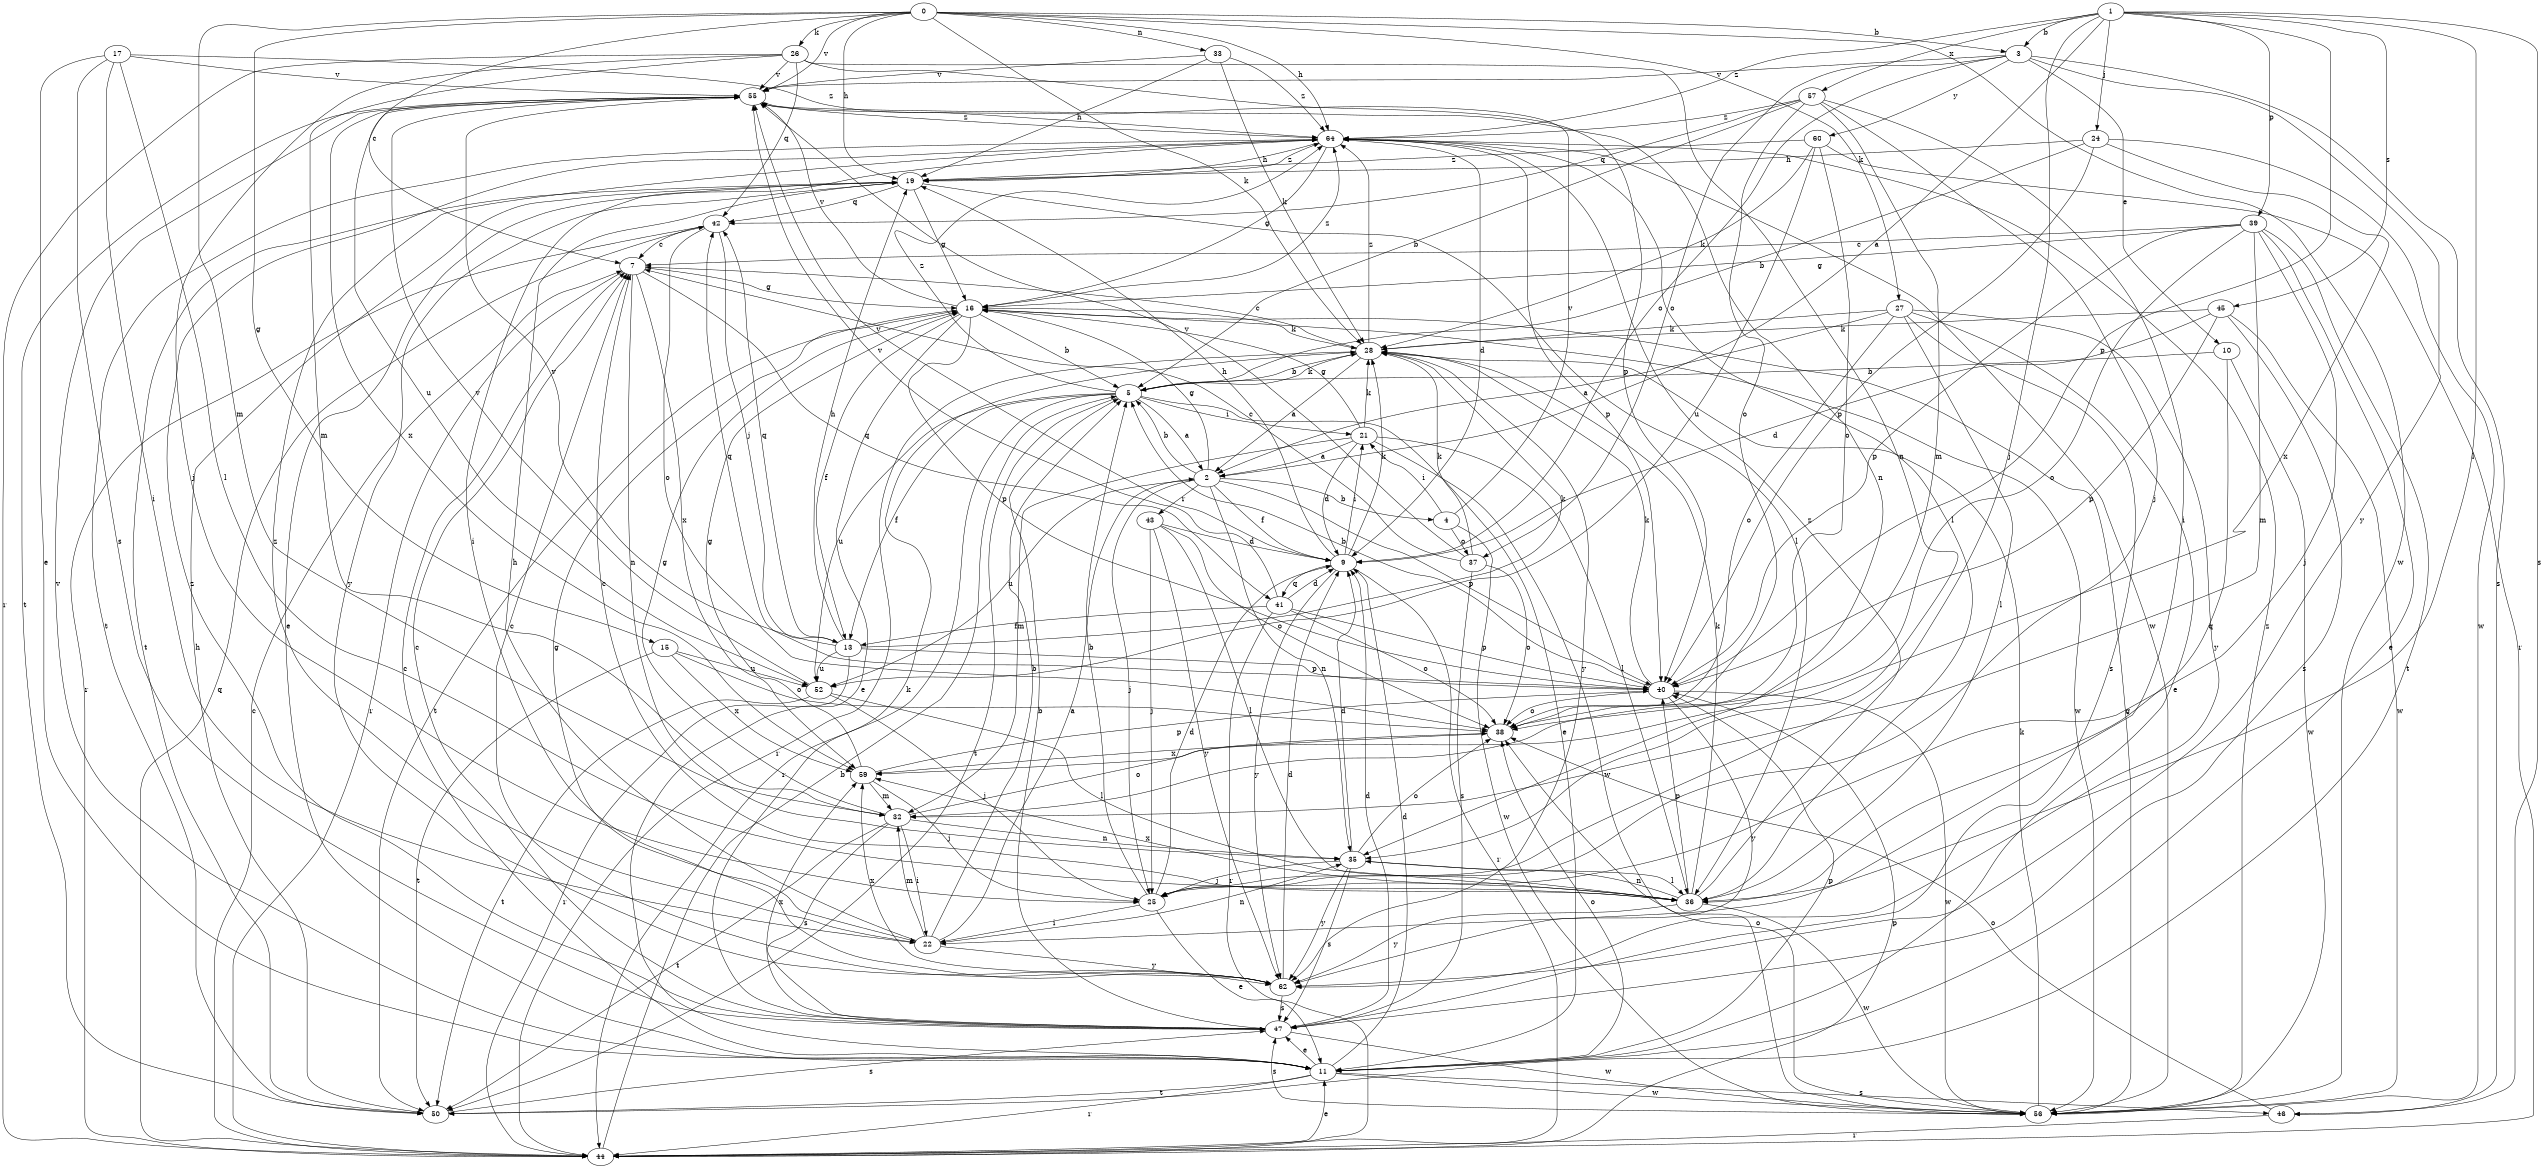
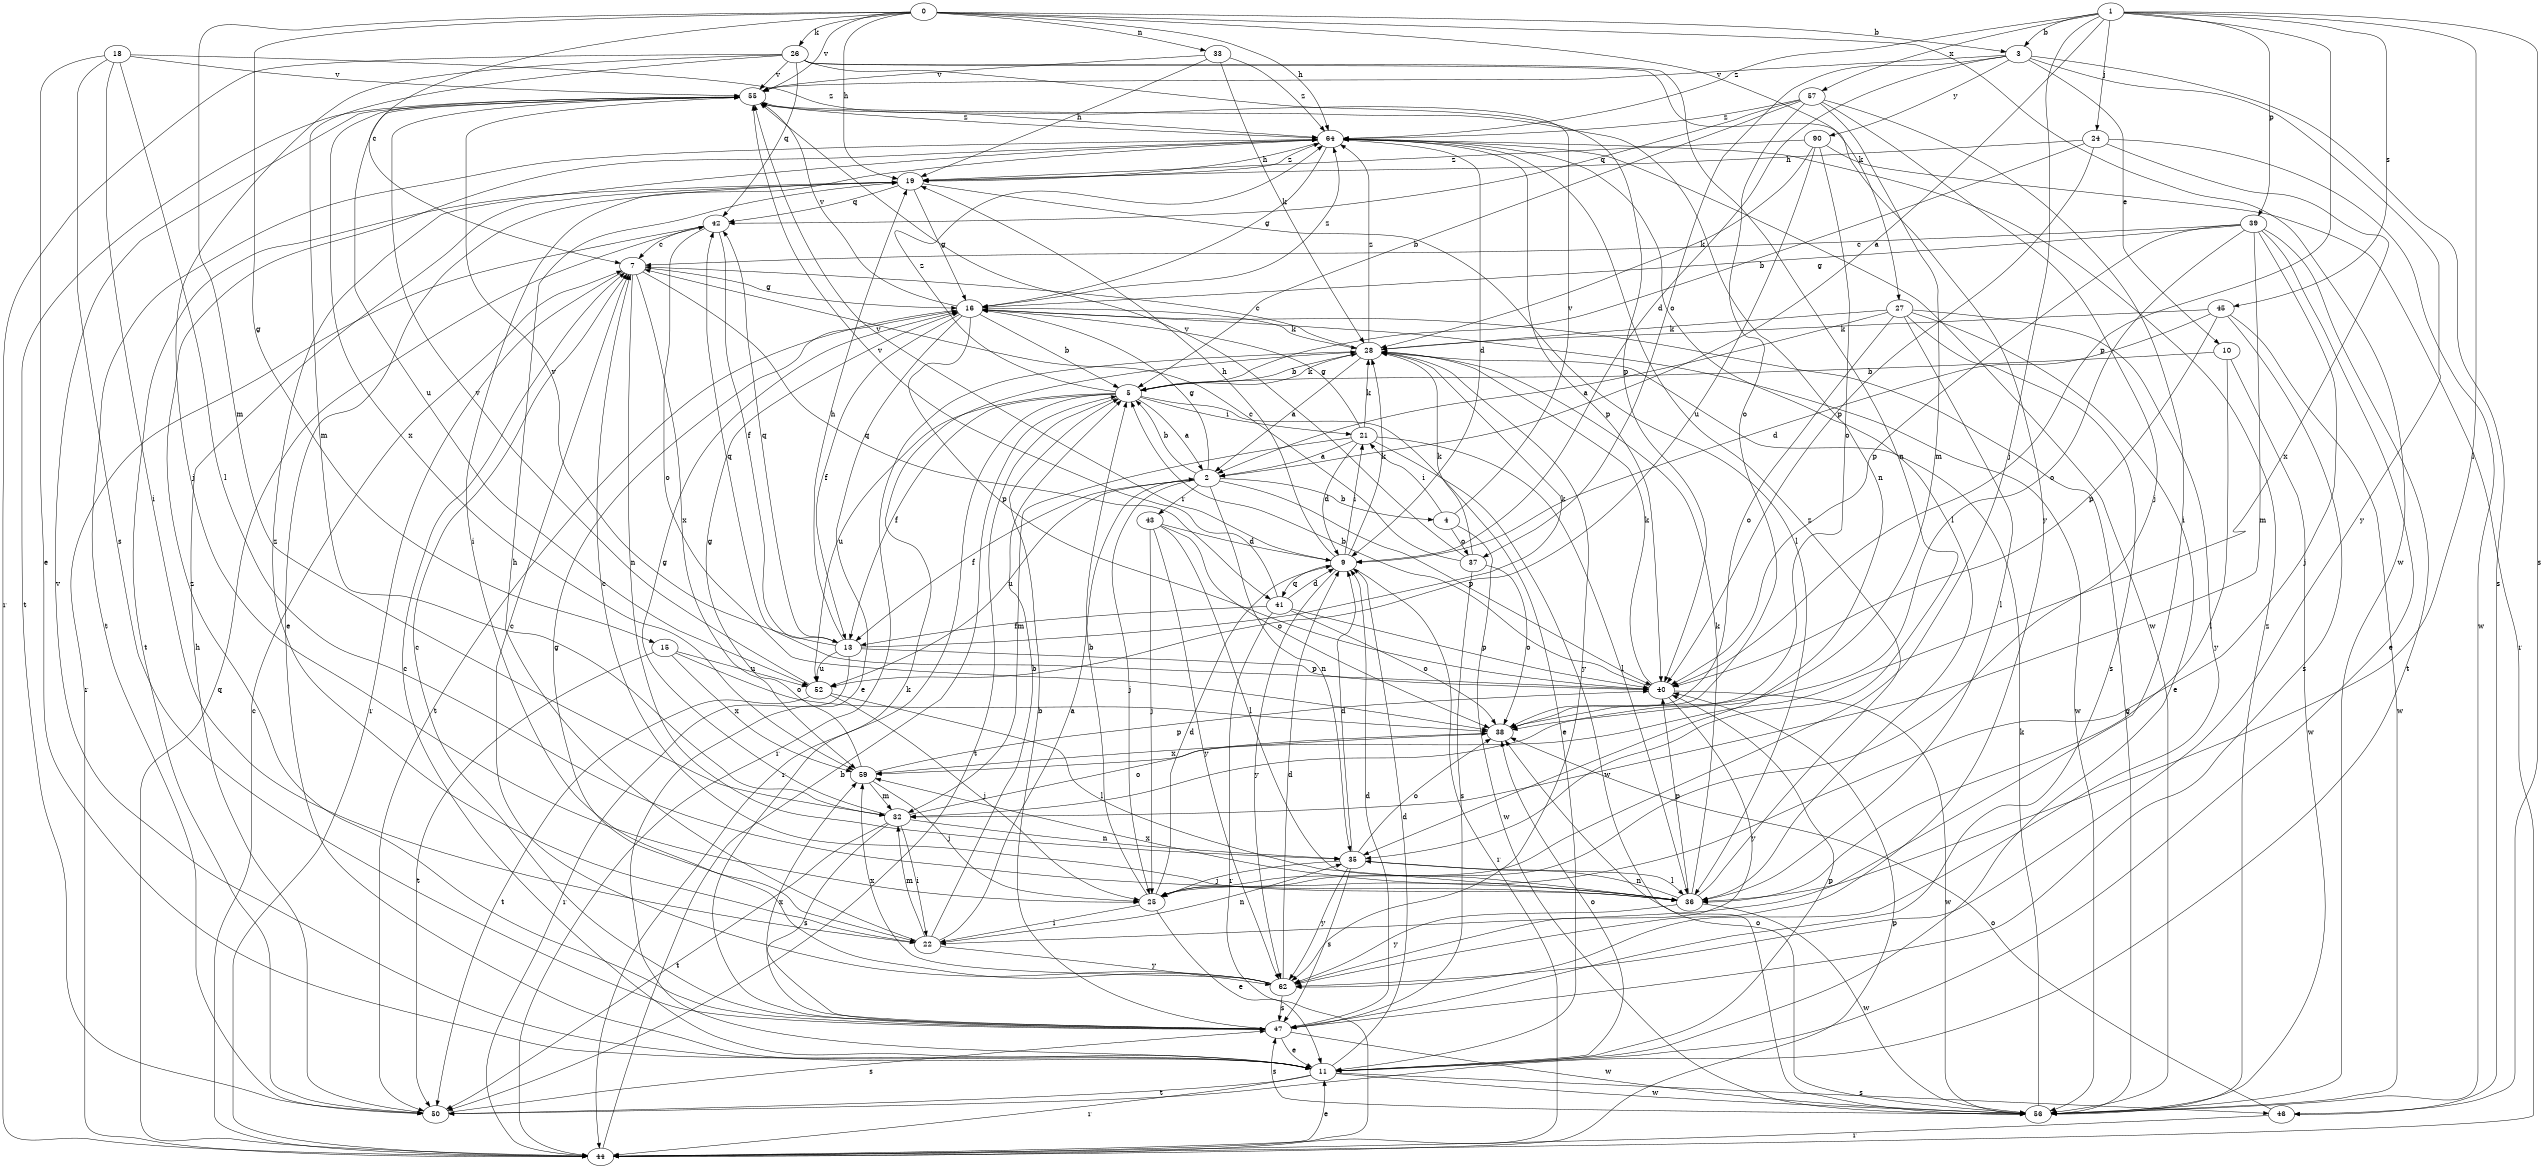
  strict digraph {
    0
    3
    7
    15
    19
    26
    27
    28
    32
    33
    55
    56
    64
    46
    9
    10
    37
-   60
+   60 [label=90]
    62
    16
    35
    44
    41
    59
    52
    50
    38
-   17
+   17 [label=18]
    n29 [label=36]
    11
    22
    47
    42
    25
    40
    2
    5
    1
    24
    39
    45
    57
    4
    13
    43
    21
    0 -> 3 [label=b]
    0 -> 7 [label=c]
    0 -> 15 [label=g]
    0 -> 19 [label=h]
    0 -> 26 [label=k]
    0 -> 27 [label=k]
-   0 -> 28 [label=k]
    0 -> 32 [label=m]
    0 -> 33 [label=n]
    0 -> 55 [label=v]
    0 -> 56 [label=w]
    0 -> 64 [label=h]
    3 -> 55 [label=v]
    3 -> 46 [label=s]
-   3 -> 9 [label=o]
+   3 -> 9 [label=d]
    3 -> 10 [label=e]
    3 -> 37 [label=o]
    3 -> 60 [label=y]
    3 -> 62 [label=y]
    7 -> 16 [label=g]
    7 -> 35 [label=n]
    7 -> 44 [label=r]
    7 -> 41 [label=q]
    7 -> 59 [label=x]
    15 -> 59 [label=x]
    15 -> 52 [label=u]
    15 -> 50 [label=t]
    15 -> 38 [label=o]
    19 -> 64 [label=z]
    19 -> 16 [label=g]
    19 -> 50 [label=t]
    19 -> n29 [label=l]
    19 -> 11 [label=e]
    19 -> 42 [label=q]
    26 -> 32 [label=m]
    26 -> 55 [label=v]
-   19 -> 62 [label=y]
+   26 -> 62 [label=y]
    26 -> 35 [label=n]
    26 -> 44 [label=r]
    26 -> 42 [label=q]
    26 -> 25 [label=j]
    26 -> 40 [label=p]
    27 -> 28 [label=k]
    27 -> 62 [label=y]
    27 -> 38 [label=o]
    27 -> n29 [label=l]
    27 -> 11 [label=e]
    27 -> 47 [label=s]
    27 -> 2 [label=a]
    28 -> 7 [label=c]
    28 -> 64 [label=z]
    28 -> 62 [label=y]
    28 -> 44 [label=r]
    28 -> 2 [label=a]
    28 -> 5 [label=b]
    32 -> 16 [label=g]
    32 -> 35 [label=n]
    32 -> 50 [label=t]
    32 -> 38 [label=o]
    32 -> 22 [label=i]
    32 -> 47 [label=s]
    33 -> 19 [label=h]
    33 -> 28 [label=k]
    33 -> 55 [label=v]
    33 -> 64 [label=z]
    55 -> 64 [label=z]
    55 -> 35 [label=n]
    55 -> 59 [label=x]
    55 -> 52 [label=u]
    55 -> 50 [label=t]
    56 -> 28 [label=k]
    56 -> 64 [label=z]
    56 -> 16 [label=g]
    56 -> 38 [label=o]
    56 -> 47 [label=s]
    64 -> 19 [label=h]
    64 -> 56 [label=w]
    64 -> 9 [label=d]
    64 -> 16 [label=g]
    64 -> 50 [label=t]
    64 -> n29 [label=l]
    64 -> 22 [label=i]
    64 -> 40 [label=p]
    46 -> 44 [label=r]
    46 -> 38 [label=o]
    9 -> 19 [label=h]
    9 -> 28 [label=k]
    9 -> 55 [label=v]
    9 -> 62 [label=y]
    9 -> 44 [label=r]
    9 -> 41 [label=q]
    9 -> 21 [label=i]
    10 -> 56 [label=w]
-   10 -> n29 [label=q]
+   10 -> n29 [label=l]
    10 -> 5 [label=b]
    37 -> 7 [label=c]
    37 -> 28 [label=k]
    37 -> 55 [label=v]
    37 -> 38 [label=o]
    37 -> 47 [label=s]
    60 -> 19 [label=z]
    60 -> 28 [label=k]
    60 -> 44 [label=r]
    60 -> 52 [label=u]
    60 -> 38 [label=o]
    62 -> 7 [label=c]
    62 -> 9 [label=d]
    62 -> 16 [label=g]
    62 -> 59 [label=x]
    62 -> 47 [label=s]
    16 -> 28 [label=k]
    16 -> 55 [label=v]
    16 -> 56 [label=w]
    16 -> 64 [label=z]
    16 -> 50 [label=t]
    16 -> 11 [label=e]
    16 -> 40 [label=p]
    16 -> 5 [label=b]
    16 -> 13 [label=f]
    35 -> 9 [label=d]
    35 -> 62 [label=y]
    35 -> 38 [label=o]
    35 -> n29 [label=l]
    35 -> 47 [label=s]
    35 -> 25 [label=j]
    44 -> 7 [label=c]
    44 -> 11 [label=e]
    44 -> 42 [label=q]
    44 -> 40 [label=p]
    44 -> 5 [label=b]
    41 -> 55 [label=v]
    41 -> 9 [label=d]
    41 -> 44 [label=r]
    41 -> 38 [label=o]
    41 -> 40 [label=p]
    41 -> 13 [label=f]
    59 -> 32 [label=m]
    59 -> 16 [label=g]
    59 -> 25 [label=j]
    59 -> 40 [label=p]
    52 -> 55 [label=v]
    52 -> 50 [label=t]
    52 -> n29 [label=l]
    52 -> 25 [label=j]
    50 -> 19 [label=h]
    50 -> 47 [label=s]
    38 -> 59 [label=x]
    17 -> 55 [label=v]
    17 -> 64 [label=z]
    17 -> n29 [label=l]
    17 -> 11 [label=e]
    17 -> 22 [label=i]
    17 -> 47 [label=s]
    n29 -> 7 [label=c]
    n29 -> 28 [label=k]
    n29 -> 56 [label=w]
    n29 -> 64 [label=z]
    n29 -> 62 [label=y]
    n29 -> 35 [label=n]
    n29 -> 59 [label=x]
    n29 -> 40 [label=p]
    11 -> 7 [label=c]
    11 -> 55 [label=v]
    11 -> 56 [label=w]
    11 -> 46 [label=s]
    11 -> 9 [label=d]
    11 -> 44 [label=r]
    11 -> 50 [label=t]
    11 -> 38 [label=o]
    11 -> 40 [label=p]
    22 -> 19 [label=h]
    22 -> 32 [label=m]
    22 -> 64 [label=z]
    22 -> 62 [label=y]
    22 -> 35 [label=n]
    22 -> 2 [label=a]
    22 -> 5 [label=b]
    47 -> 7 [label=c]
    47 -> 28 [label=k]
    47 -> 56 [label=w]
    47 -> 64 [label=z]
    47 -> 9 [label=d]
    47 -> 59 [label=x]
-   11 -> 47 [label=e]
+   47 -> 11 [label=e]
    47 -> 5 [label=b]
    42 -> 7 [label=c]
    42 -> 44 [label=r]
    42 -> 38 [label=o]
-   42 -> 13 [label=j]
+   42 -> 13 [label=f]
    25 -> 9 [label=d]
    25 -> 11 [label=e]
    25 -> 22 [label=i]
    25 -> 5 [label=b]
    40 -> 28 [label=k]
    40 -> 56 [label=w]
    40 -> 62 [label=y]
-   40 -> 38 [label=o]
    40 -> 42 [label=q]
    40 -> 5 [label=b]
    2 -> 16 [label=g]
    2 -> 35 [label=n]
    2 -> 52 [label=u]
    2 -> 25 [label=j]
    2 -> 40 [label=p]
    2 -> 5 [label=b]
    2 -> 4 [label=b]
-   2 -> 9 [label=f]
+   2 -> 13 [label=f]
    2 -> 43 [label=r]
    5 -> 28 [label=k]
    5 -> 64 [label=z]
    5 -> 44 [label=r]
    5 -> 52 [label=u]
    5 -> 50 [label=t]
    5 -> 11 [label=e]
    5 -> 2 [label=a]
    5 -> 13 [label=f]
    5 -> 21 [label=i]
    1 -> 3 [label=b]
    1 -> 64 [label=z]
    1 -> 46 [label=s]
    1 -> n29 [label=l]
    1 -> 25 [label=j]
    1 -> 40 [label=p]
    1 -> 2 [label=a]
    1 -> 24 [label=j]
    1 -> 39 [label=p]
    1 -> 45 [label=s]
    1 -> 57 [label=x]
    24 -> 19 [label=h]
    24 -> 56 [label=w]
    24 -> 59 [label=x]
    24 -> 40 [label=p]
    24 -> 5 [label=b]
    39 -> 7 [label=c]
    39 -> 32 [label=m]
    39 -> 16 [label=g]
    39 -> 50 [label=t]
    39 -> 38 [label=o]
    39 -> 11 [label=e]
    39 -> 25 [label=j]
    39 -> 40 [label=p]
    45 -> 28 [label=k]
    45 -> 56 [label=w]
    45 -> 9 [label=d]
    45 -> 47 [label=s]
    45 -> 40 [label=p]
    57 -> 32 [label=m]
    57 -> 64 [label=z]
    57 -> 38 [label=o]
    57 -> 22 [label=i]
    57 -> 42 [label=q]
    57 -> 25 [label=j]
    57 -> 5 [label=b]
    4 -> 55 [label=v]
    4 -> 56 [label=w]
    4 -> 37 [label=o]
    4 -> 21 [label=i]
    13 -> 19 [label=h]
    13 -> 28 [label=k]
    13 -> 55 [label=v]
    13 -> 44 [label=r]
    13 -> 52 [label=u]
    13 -> 42 [label=q]
    13 -> 40 [label=p]
    43 -> 9 [label=d]
    43 -> 62 [label=y]
    43 -> 38 [label=o]
    43 -> n29 [label=l]
    43 -> 25 [label=j]
    21 -> 28 [label=k]
    21 -> 32 [label=m]
    21 -> 56 [label=w]
    21 -> 9 [label=d]
    21 -> 16 [label=g]
    21 -> n29 [label=l]
    21 -> 2 [label=a]
  }
